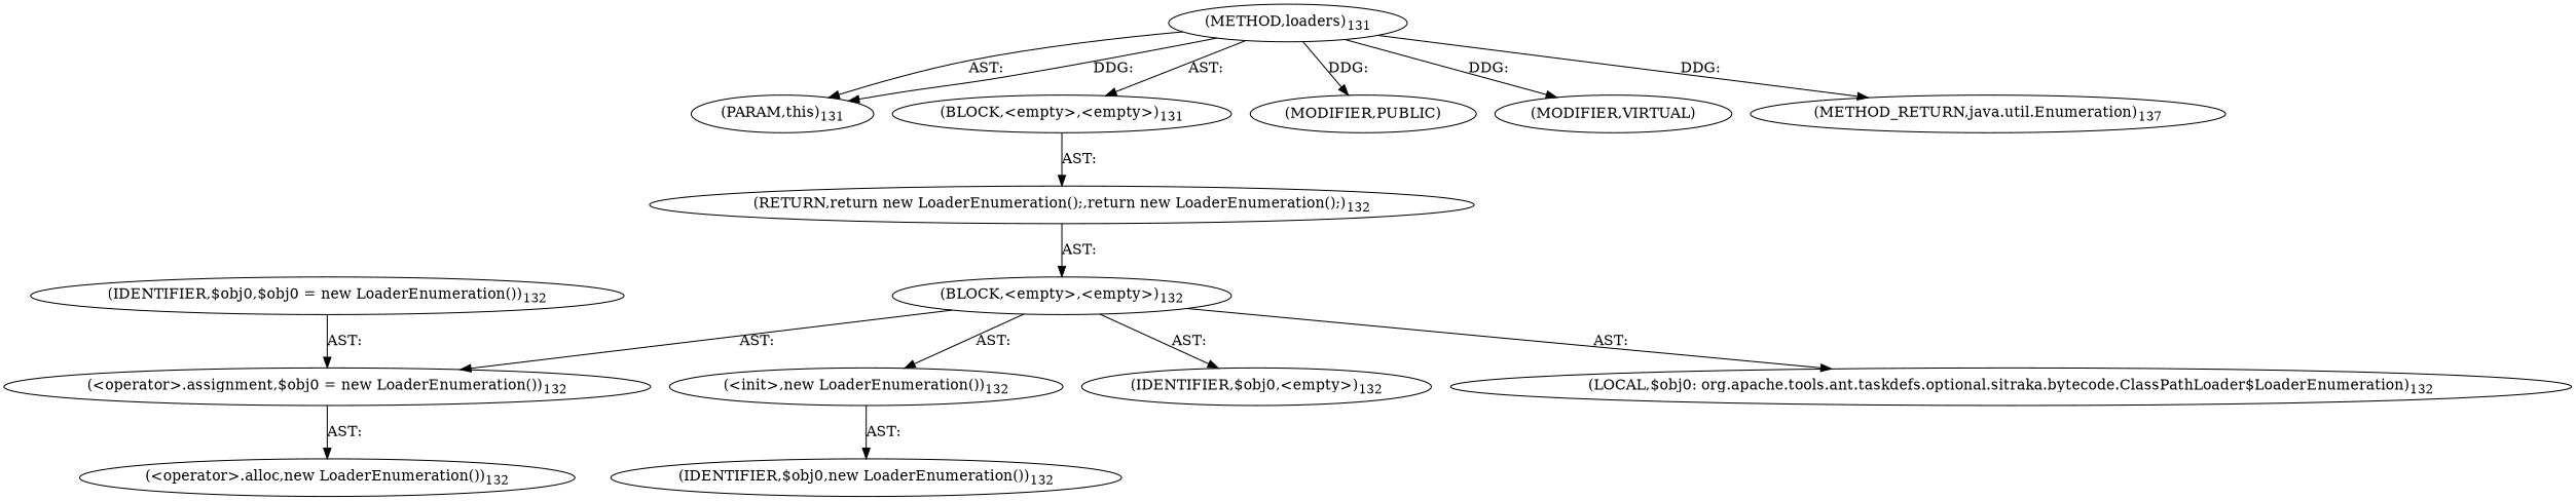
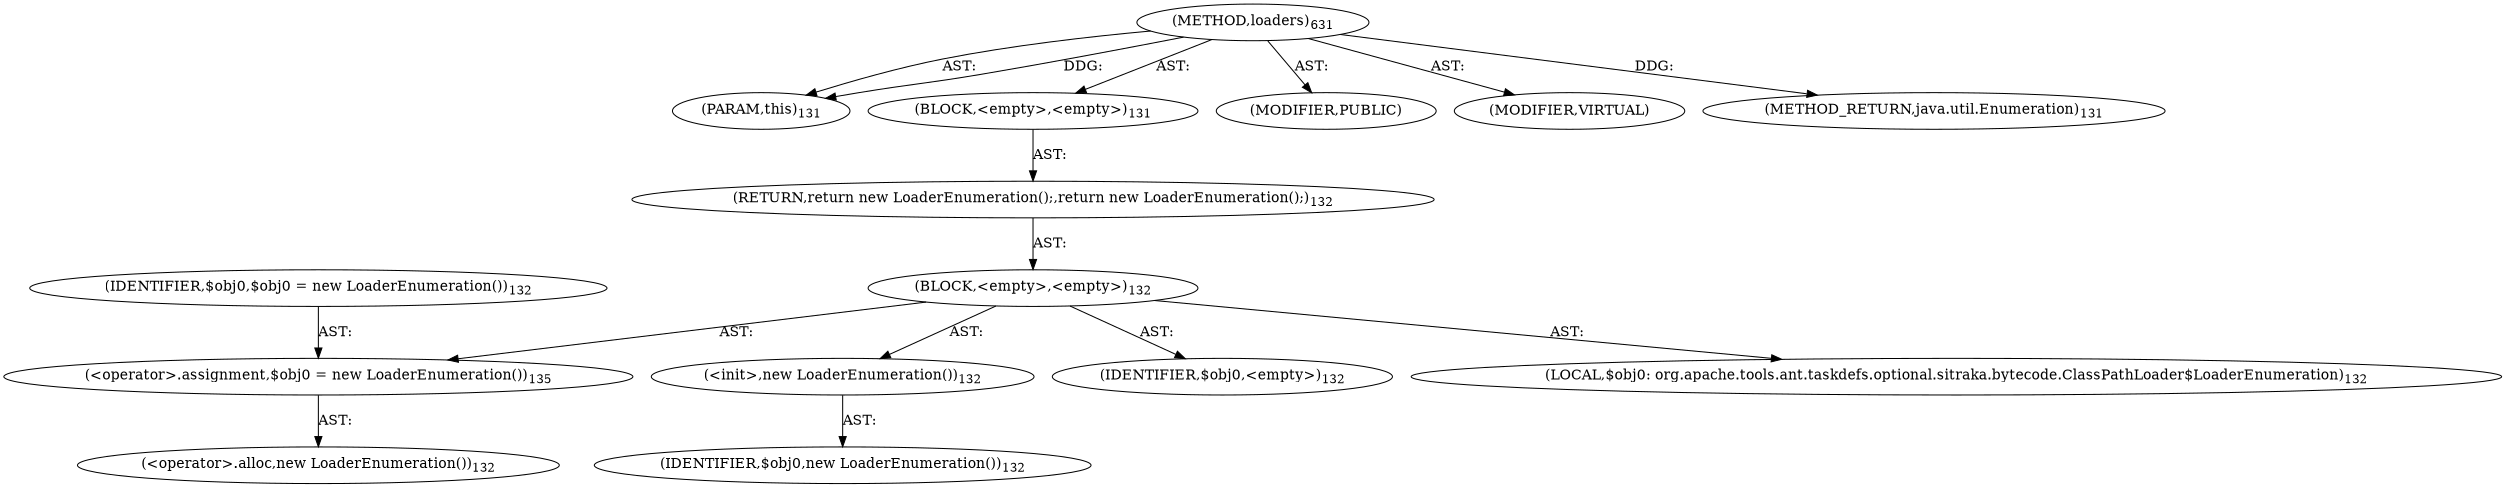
  digraph {
-   n1 [label=<(METHOD,loaders)<SUB>131</SUB>>]
+   n1 [label=<(METHOD,loaders)<SUB>631</SUB>>]
    n2 [label=<(PARAM,this)<SUB>131</SUB>>]
    n3 [label=<(BLOCK,&lt;empty&gt;,&lt;empty&gt;)<SUB>131</SUB>>]
    n4 [label=<(MODIFIER,PUBLIC)>]
    n5 [label=<(MODIFIER,VIRTUAL)>]
-   n6 [label=<(METHOD_RETURN,java.util.Enumeration)<SUB>137</SUB>>]
+   n6 [label=<(METHOD_RETURN,java.util.Enumeration)<SUB>131</SUB>>]
    n7 [label=<(RETURN,return new LoaderEnumeration();,return new LoaderEnumeration();)<SUB>132</SUB>>]
    n8 [label=<(BLOCK,&lt;empty&gt;,&lt;empty&gt;)<SUB>132</SUB>>]
    n9 [label=<(LOCAL,$obj0: org.apache.tools.ant.taskdefs.optional.sitraka.bytecode.ClassPathLoader$LoaderEnumeration)<SUB>132</SUB>>]
-   n10 [label=<(&lt;operator&gt;.assignment,$obj0 = new LoaderEnumeration())<SUB>132</SUB>>]
+   n10 [label=<(&lt;operator&gt;.assignment,$obj0 = new LoaderEnumeration())<SUB>135</SUB>>]
    n11 [label=<(&lt;init&gt;,new LoaderEnumeration())<SUB>132</SUB>>]
    n12 [label=<(IDENTIFIER,$obj0,&lt;empty&gt;)<SUB>132</SUB>>]
    n13 [label=<(&lt;operator&gt;.alloc,new LoaderEnumeration())<SUB>132</SUB>>]
    n14 [label=<(IDENTIFIER,$obj0,new LoaderEnumeration())<SUB>132</SUB>>]
    n15 [label=<(IDENTIFIER,$obj0,$obj0 = new LoaderEnumeration())<SUB>132</SUB>>]
    n1 -> n2 [label="AST: "]
    n1 -> n2 [label="DDG: "]
    n1 -> n3 [label="AST: "]
-   n1 -> n4 [label="DDG: "]
-   n1 -> n5 [label="DDG: "]
+   n1 -> n4 [label="AST: "]
+   n1 -> n5 [label="AST: "]
    n1 -> n6 [label="DDG: "]
    n3 -> n7 [label="AST: "]
    n7 -> n8 [label="AST: "]
    n8 -> n9 [label="AST: "]
    n8 -> n10 [label="AST: "]
    n8 -> n11 [label="AST: "]
    n8 -> n12 [label="AST: "]
    n10 -> n13 [label="AST: "]
    n11 -> n14 [label="AST: "]
    n15 -> n10 [label="AST: "]
  }
